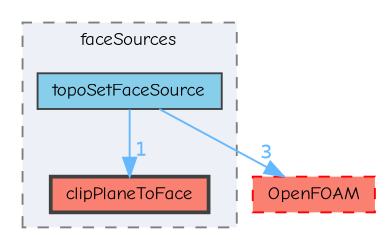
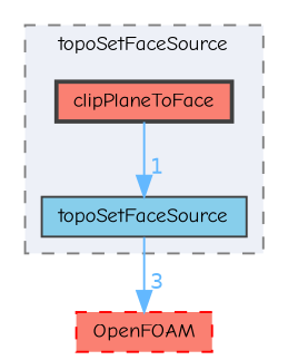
  digraph {
    compound=true
    fontname="Comic Neue"
    node [color=grey25 fillcolor=salmon fontname="Comic Neue" fontsize=10 shape=box]
    edge [color=steelblue1 fontcolor=steelblue1 fontname="Comic Neue" fontsize=10 labeldistance=1.5 labelfontname=Helvetica labelfontsize=10]
    n1 [fillcolor=skyblue height=0.2 label=topoSetFaceSource style=filled width=0.4]
    n2 [height=0.2 label=clipPlaneToFace style="filled,bold" width=0.4]
    n3 [color=red height=0.2 label=OpenFOAM style="filled,dashed" width=0.4]
    subgraph cluster_1 {
      bgcolor="#edf0f7"
      fontsize=10
-     label=faceSources
+     label=topoSetFaceSource
      pencolor=grey50
      style="filled,dashed"
      n1
      n2
    }
    n1 -> n3 [headlabel=3]
-   n1 -> n2 [headlabel=1]
+   n2 -> n1 [headlabel=1]
  }
